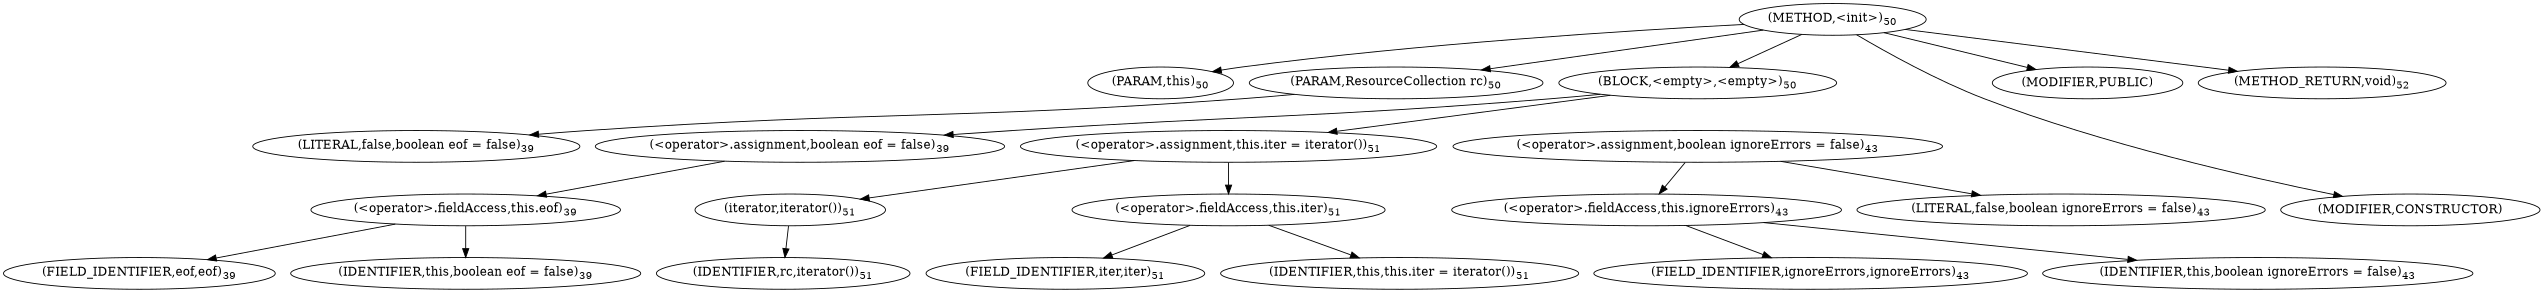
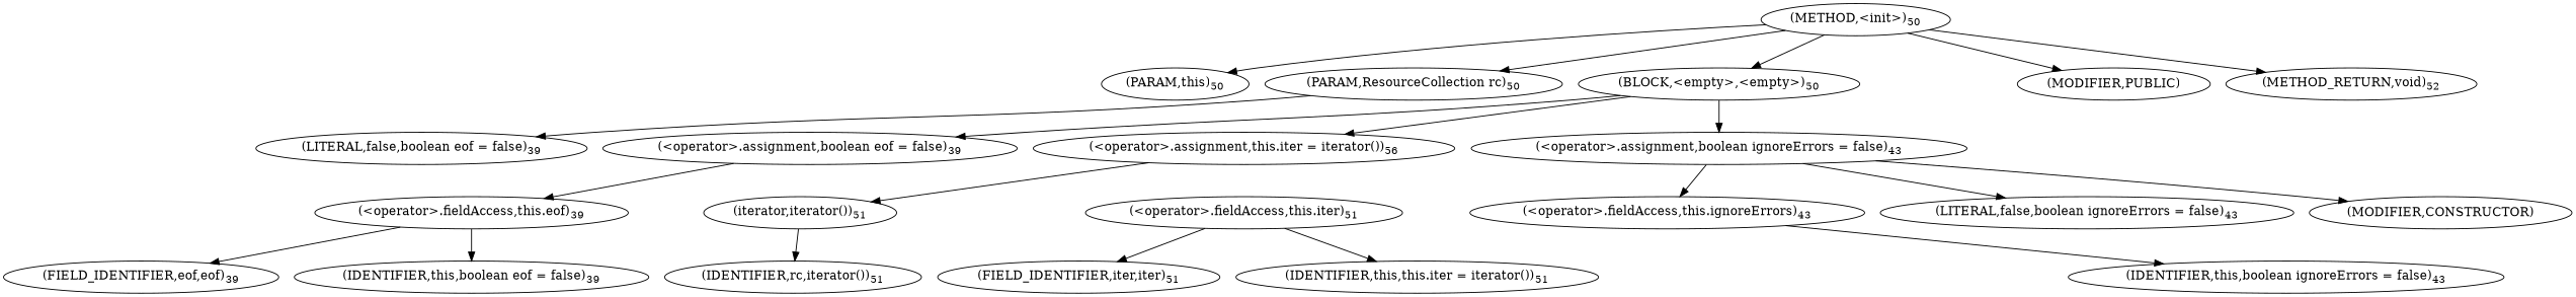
  digraph {
    n1 [label=<(METHOD,&lt;init&gt;)<SUB>50</SUB>>]
    n2 [label=<(PARAM,this)<SUB>50</SUB>>]
    n3 [label=<(PARAM,ResourceCollection rc)<SUB>50</SUB>>]
    n4 [label=<(BLOCK,&lt;empty&gt;,&lt;empty&gt;)<SUB>50</SUB>>]
    n5 [label=<(MODIFIER,CONSTRUCTOR)>]
    n6 [label=<(MODIFIER,PUBLIC)>]
    n7 [label=<(METHOD_RETURN,void)<SUB>52</SUB>>]
    n8 [label=<(LITERAL,false,boolean eof = false)<SUB>39</SUB>>]
    n9 [label=<(&lt;operator&gt;.assignment,boolean eof = false)<SUB>39</SUB>>]
    n10 [label=<(&lt;operator&gt;.assignment,boolean ignoreErrors = false)<SUB>43</SUB>>]
-   n11 [label=<(&lt;operator&gt;.assignment,this.iter = iterator())<SUB>51</SUB>>]
+   n11 [label=<(&lt;operator&gt;.assignment,this.iter = iterator())<SUB>56</SUB>>]
    n12 [label=<(&lt;operator&gt;.fieldAccess,this.eof)<SUB>39</SUB>>]
    n13 [label=<(&lt;operator&gt;.fieldAccess,this.ignoreErrors)<SUB>43</SUB>>]
    n14 [label=<(LITERAL,false,boolean ignoreErrors = false)<SUB>43</SUB>>]
    n15 [label=<(&lt;operator&gt;.fieldAccess,this.iter)<SUB>51</SUB>>]
    n16 [label=<(iterator,iterator())<SUB>51</SUB>>]
    n17 [label=<(IDENTIFIER,this,boolean eof = false)<SUB>39</SUB>>]
    n18 [label=<(FIELD_IDENTIFIER,eof,eof)<SUB>39</SUB>>]
    n19 [label=<(IDENTIFIER,this,boolean ignoreErrors = false)<SUB>43</SUB>>]
-   n20 [label=<(FIELD_IDENTIFIER,ignoreErrors,ignoreErrors)<SUB>43</SUB>>]
    n21 [label=<(IDENTIFIER,this,this.iter = iterator())<SUB>51</SUB>>]
    n22 [label=<(FIELD_IDENTIFIER,iter,iter)<SUB>51</SUB>>]
    n23 [label=<(IDENTIFIER,rc,iterator())<SUB>51</SUB>>]
    n1 -> n2
    n1 -> n3
    n1 -> n4
-   n1 -> n5
+   n10 -> n5
    n1 -> n6
    n1 -> n7
    n3 -> n8
    n4 -> n9
+   n4 -> n10
    n4 -> n11
    n9 -> n12
    n10 -> n13
    n10 -> n14
-   n11 -> n15
    n11 -> n16
    n12 -> n17
    n12 -> n18
    n13 -> n19
-   n13 -> n20
    n15 -> n21
    n15 -> n22
    n16 -> n23
  }
